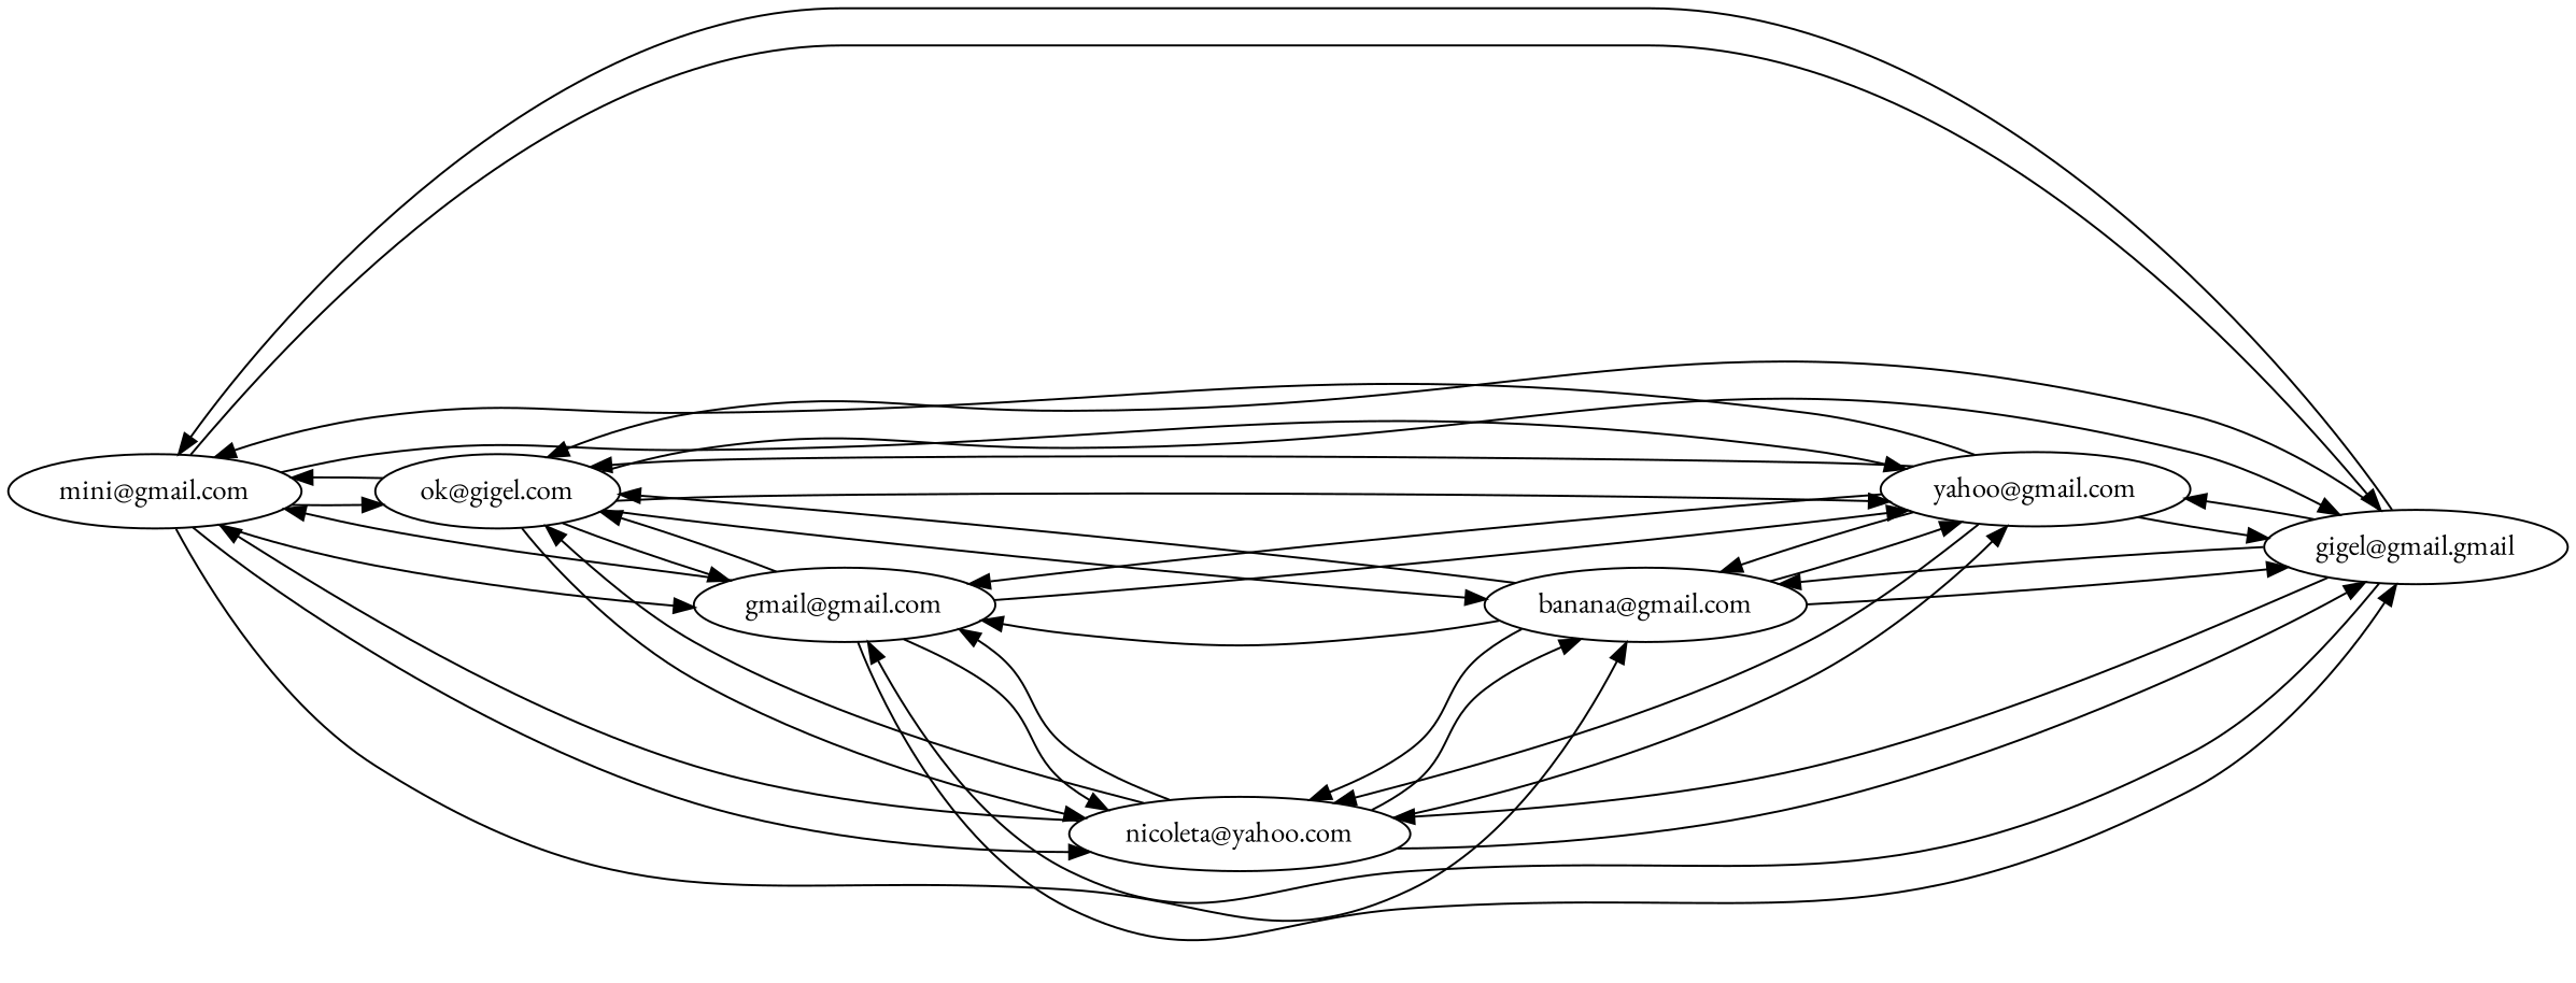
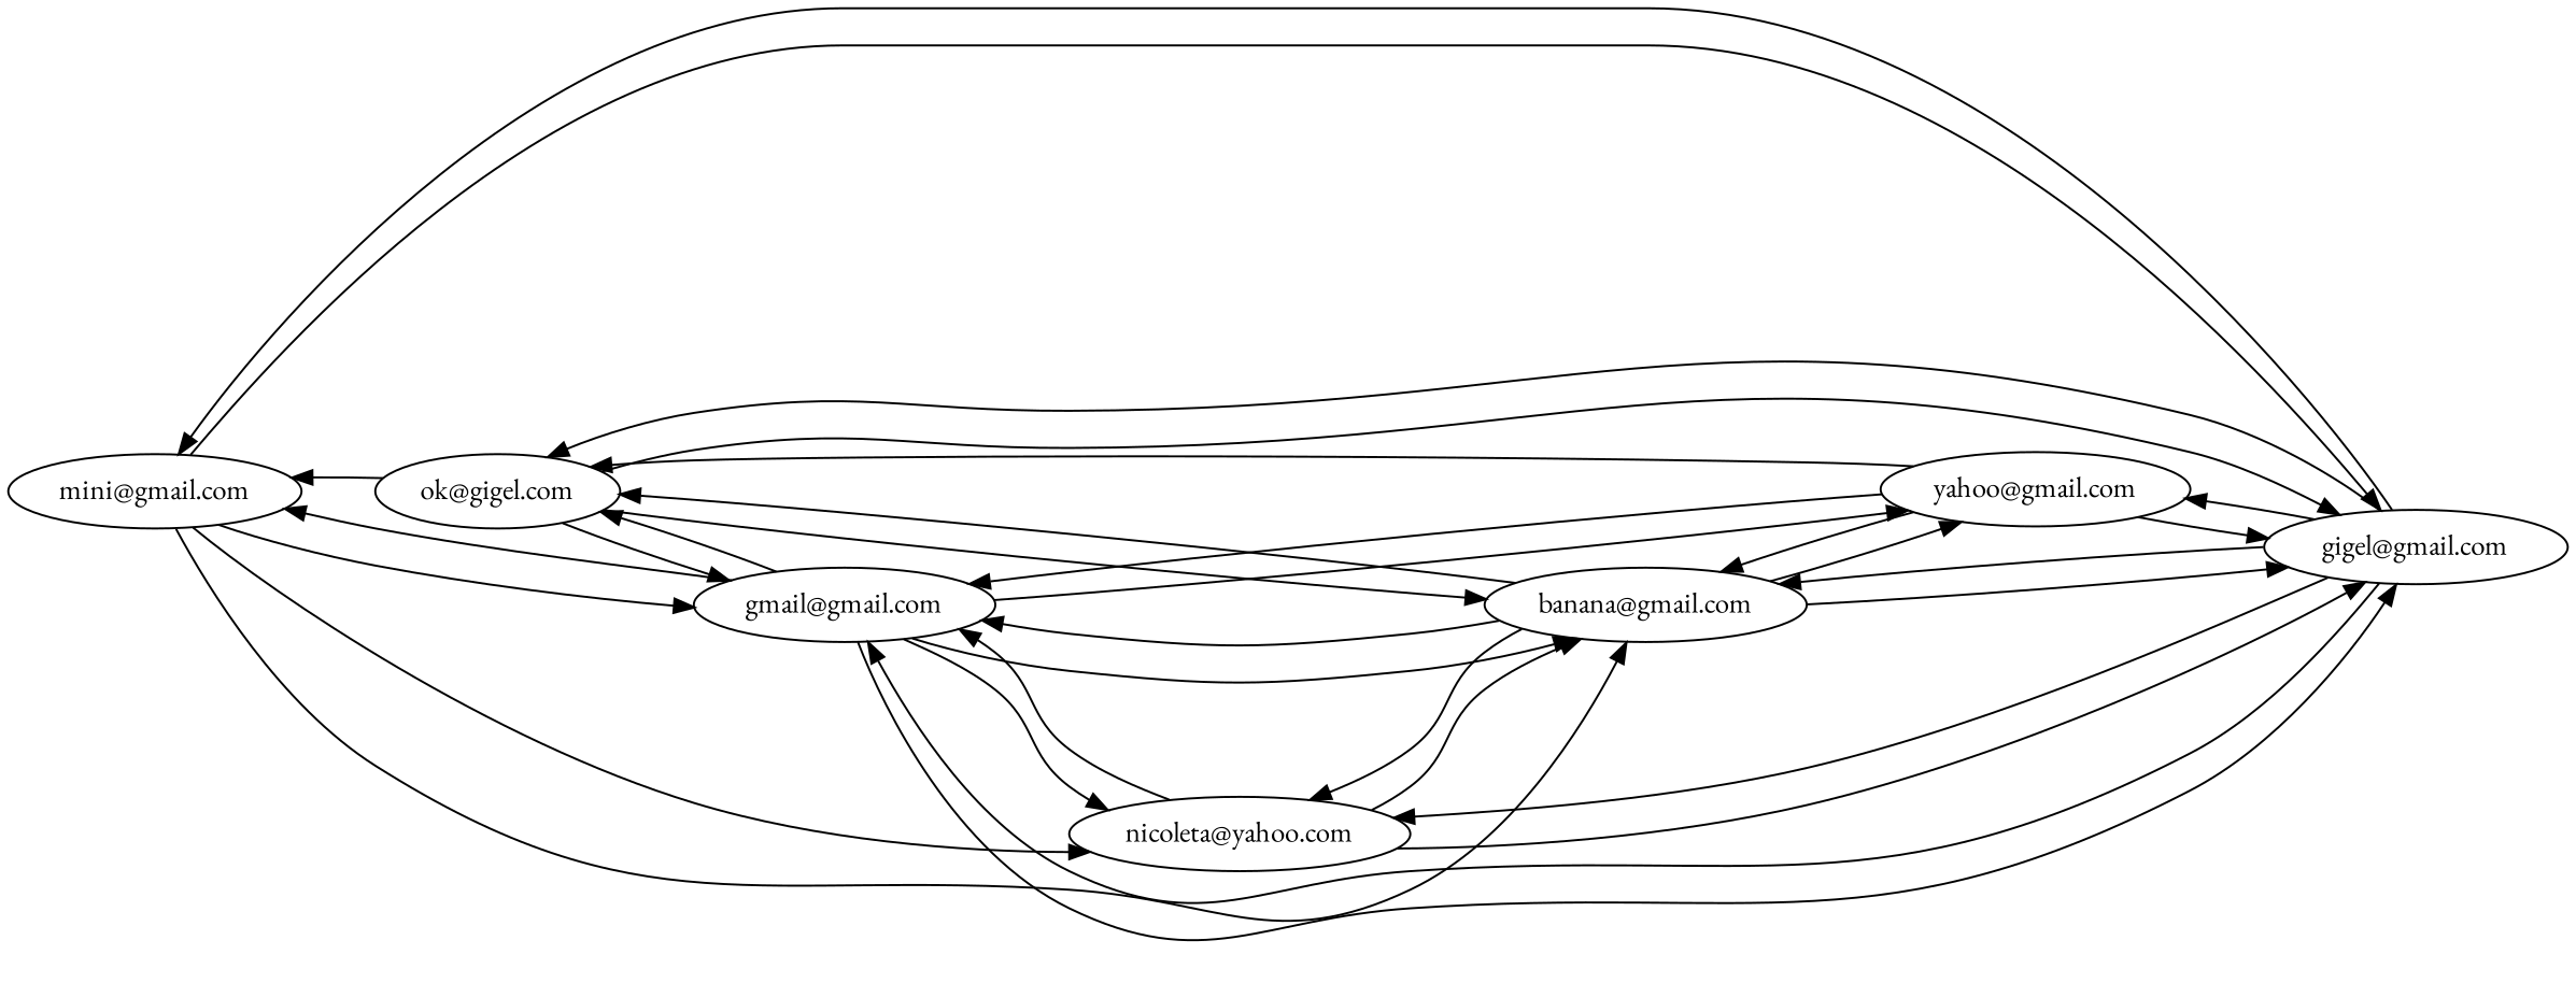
  strict digraph {
    fontname="EB Garamond"
    rankdir=LR
    node [fontname="EB Garamond"]
    edge [fontname="EB Garamond"]
    n1 [label="mini@gmail.com"]
    n2 [label="ok@gigel.com"]
-   n3 [label="gigel@gmail.gmail"]
+   n3 [label="gigel@gmail.com"]
    n4 [label="yahoo@gmail.com"]
    n5 [label="banana@gmail.com"]
    n6 [label="nicoleta@yahoo.com"]
    n7 [label="gmail@gmail.com"]
-   n1 -> n2
    n1 -> n3
-   n1 -> n4
    n1 -> n5
    n1 -> n6
    n1 -> n7
    n2 -> n1
    n2 -> n3
-   n2 -> n4
    n2 -> n5
-   n2 -> n6
    n2 -> n7
    n3 -> n1
    n3 -> n2
    n3 -> n4
    n3 -> n5
    n3 -> n6
    n3 -> n7
-   n4 -> n1
    n4 -> n2
    n4 -> n3
    n4 -> n5
-   n4 -> n6
    n4 -> n7
    n5 -> n2
    n5 -> n3
    n5 -> n4
    n5 -> n6
    n5 -> n7
-   n6 -> n1
-   n6 -> n2
    n6 -> n3
-   n6 -> n4
    n6 -> n5
    n6 -> n7
    n7 -> n1
    n7 -> n2
    n7 -> n3
    n7 -> n4
+   n7 -> n5
    n7 -> n6
  }
